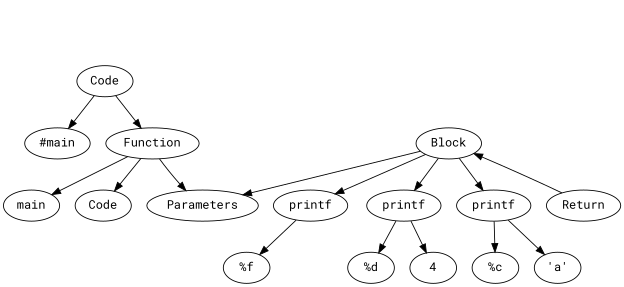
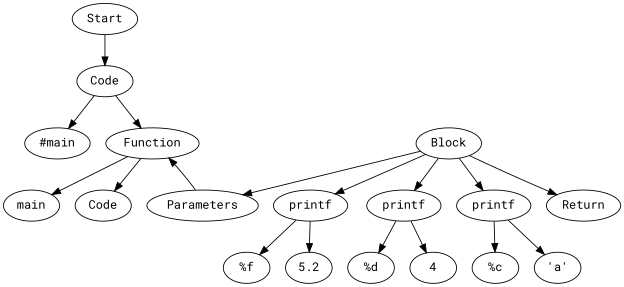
  digraph {
    fontname="Roboto Mono"
    node [fontname="Roboto Mono"]
    edge [fontname="Roboto Mono"]
+   n1 [label=Start]
    n2 [label=Code]
    n3 [label="#main"]
    n4 [label=Function]
    n5 [label=main]
    n6 [label=Parameters]
    n7 [label=Code]
    n8 [label=Block]
    n9 [label=printf]
    n10 [label=printf]
    n11 [label=printf]
    n12 [label=Return]
    n13 [label="%f"]
+   n14 [label=5.2]
    n15 [label="%d"]
    n16 [label=4]
    n17 [label="%c"]
    n18 [label="'a'"]
+   n1 -> n2
    n2 -> n3
    n2 -> n4
    n4 -> n5
-   n4 -> n6
+   n6 -> n4
    n4 -> n7
    n8 -> n6
    n8 -> n9
    n8 -> n10
    n8 -> n11
-   n12 -> n8
+   n8 -> n12
    n9 -> n13
+   n9 -> n14
    n10 -> n15
    n10 -> n16
    n11 -> n17
    n11 -> n18
  }
